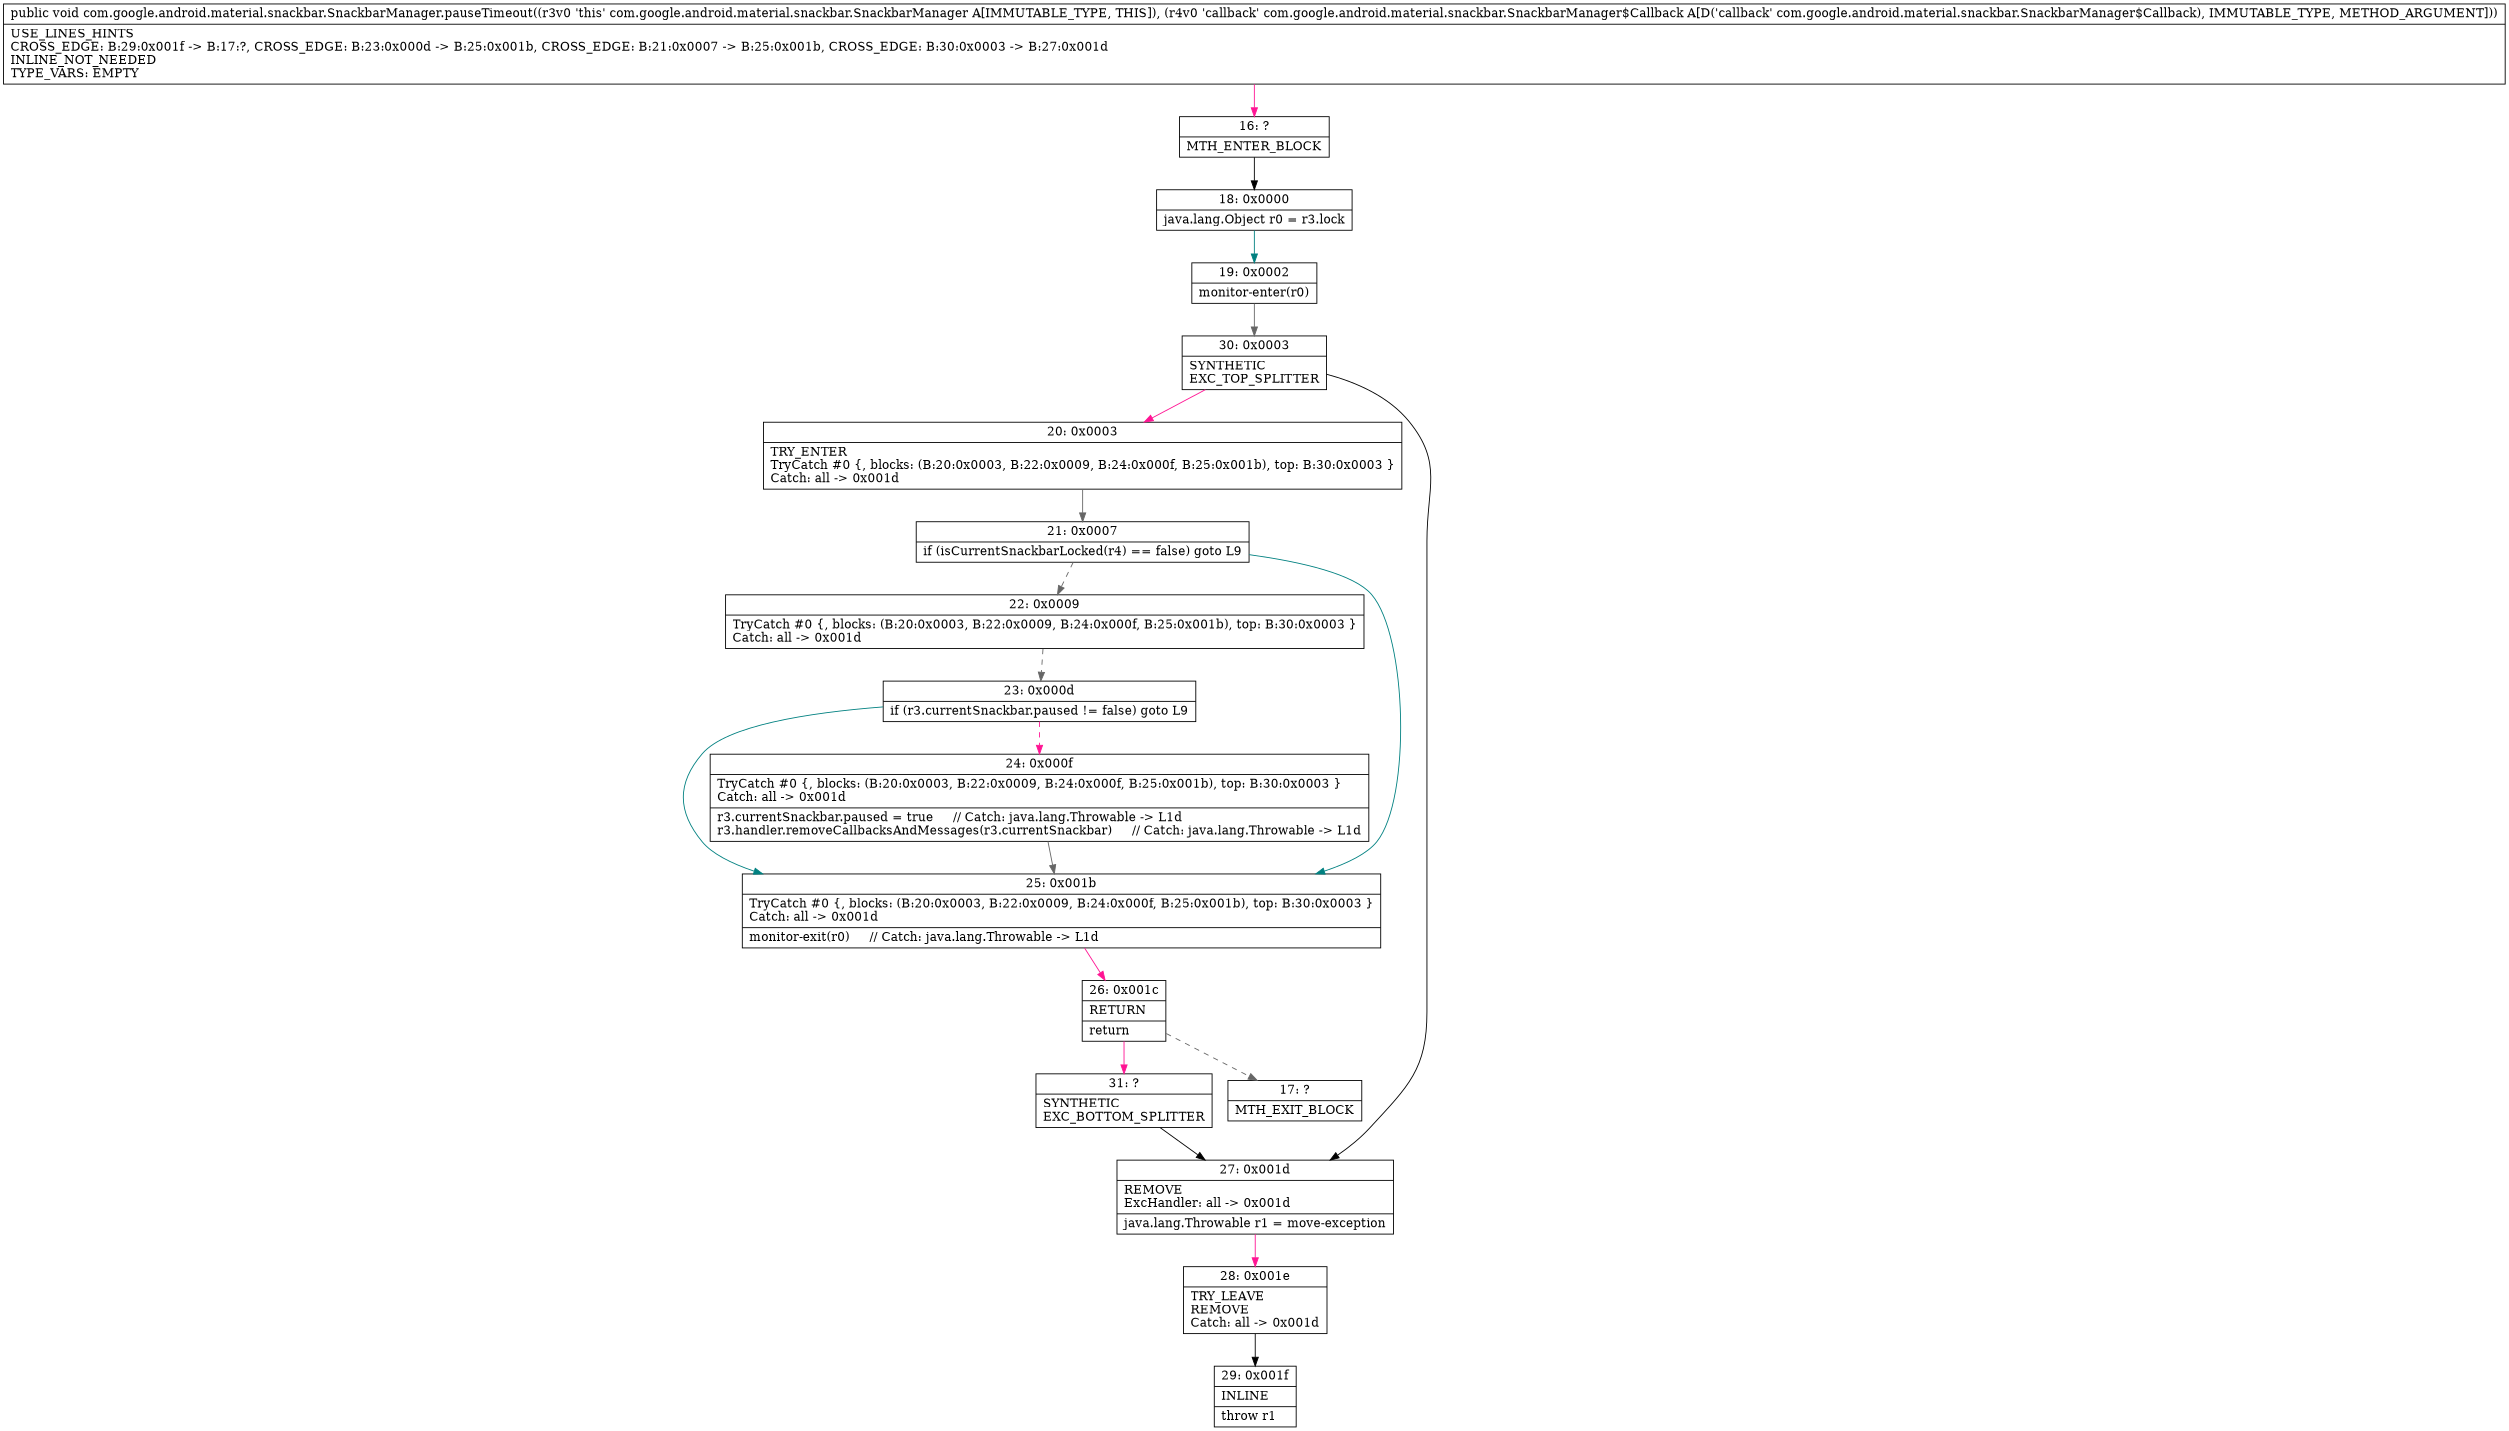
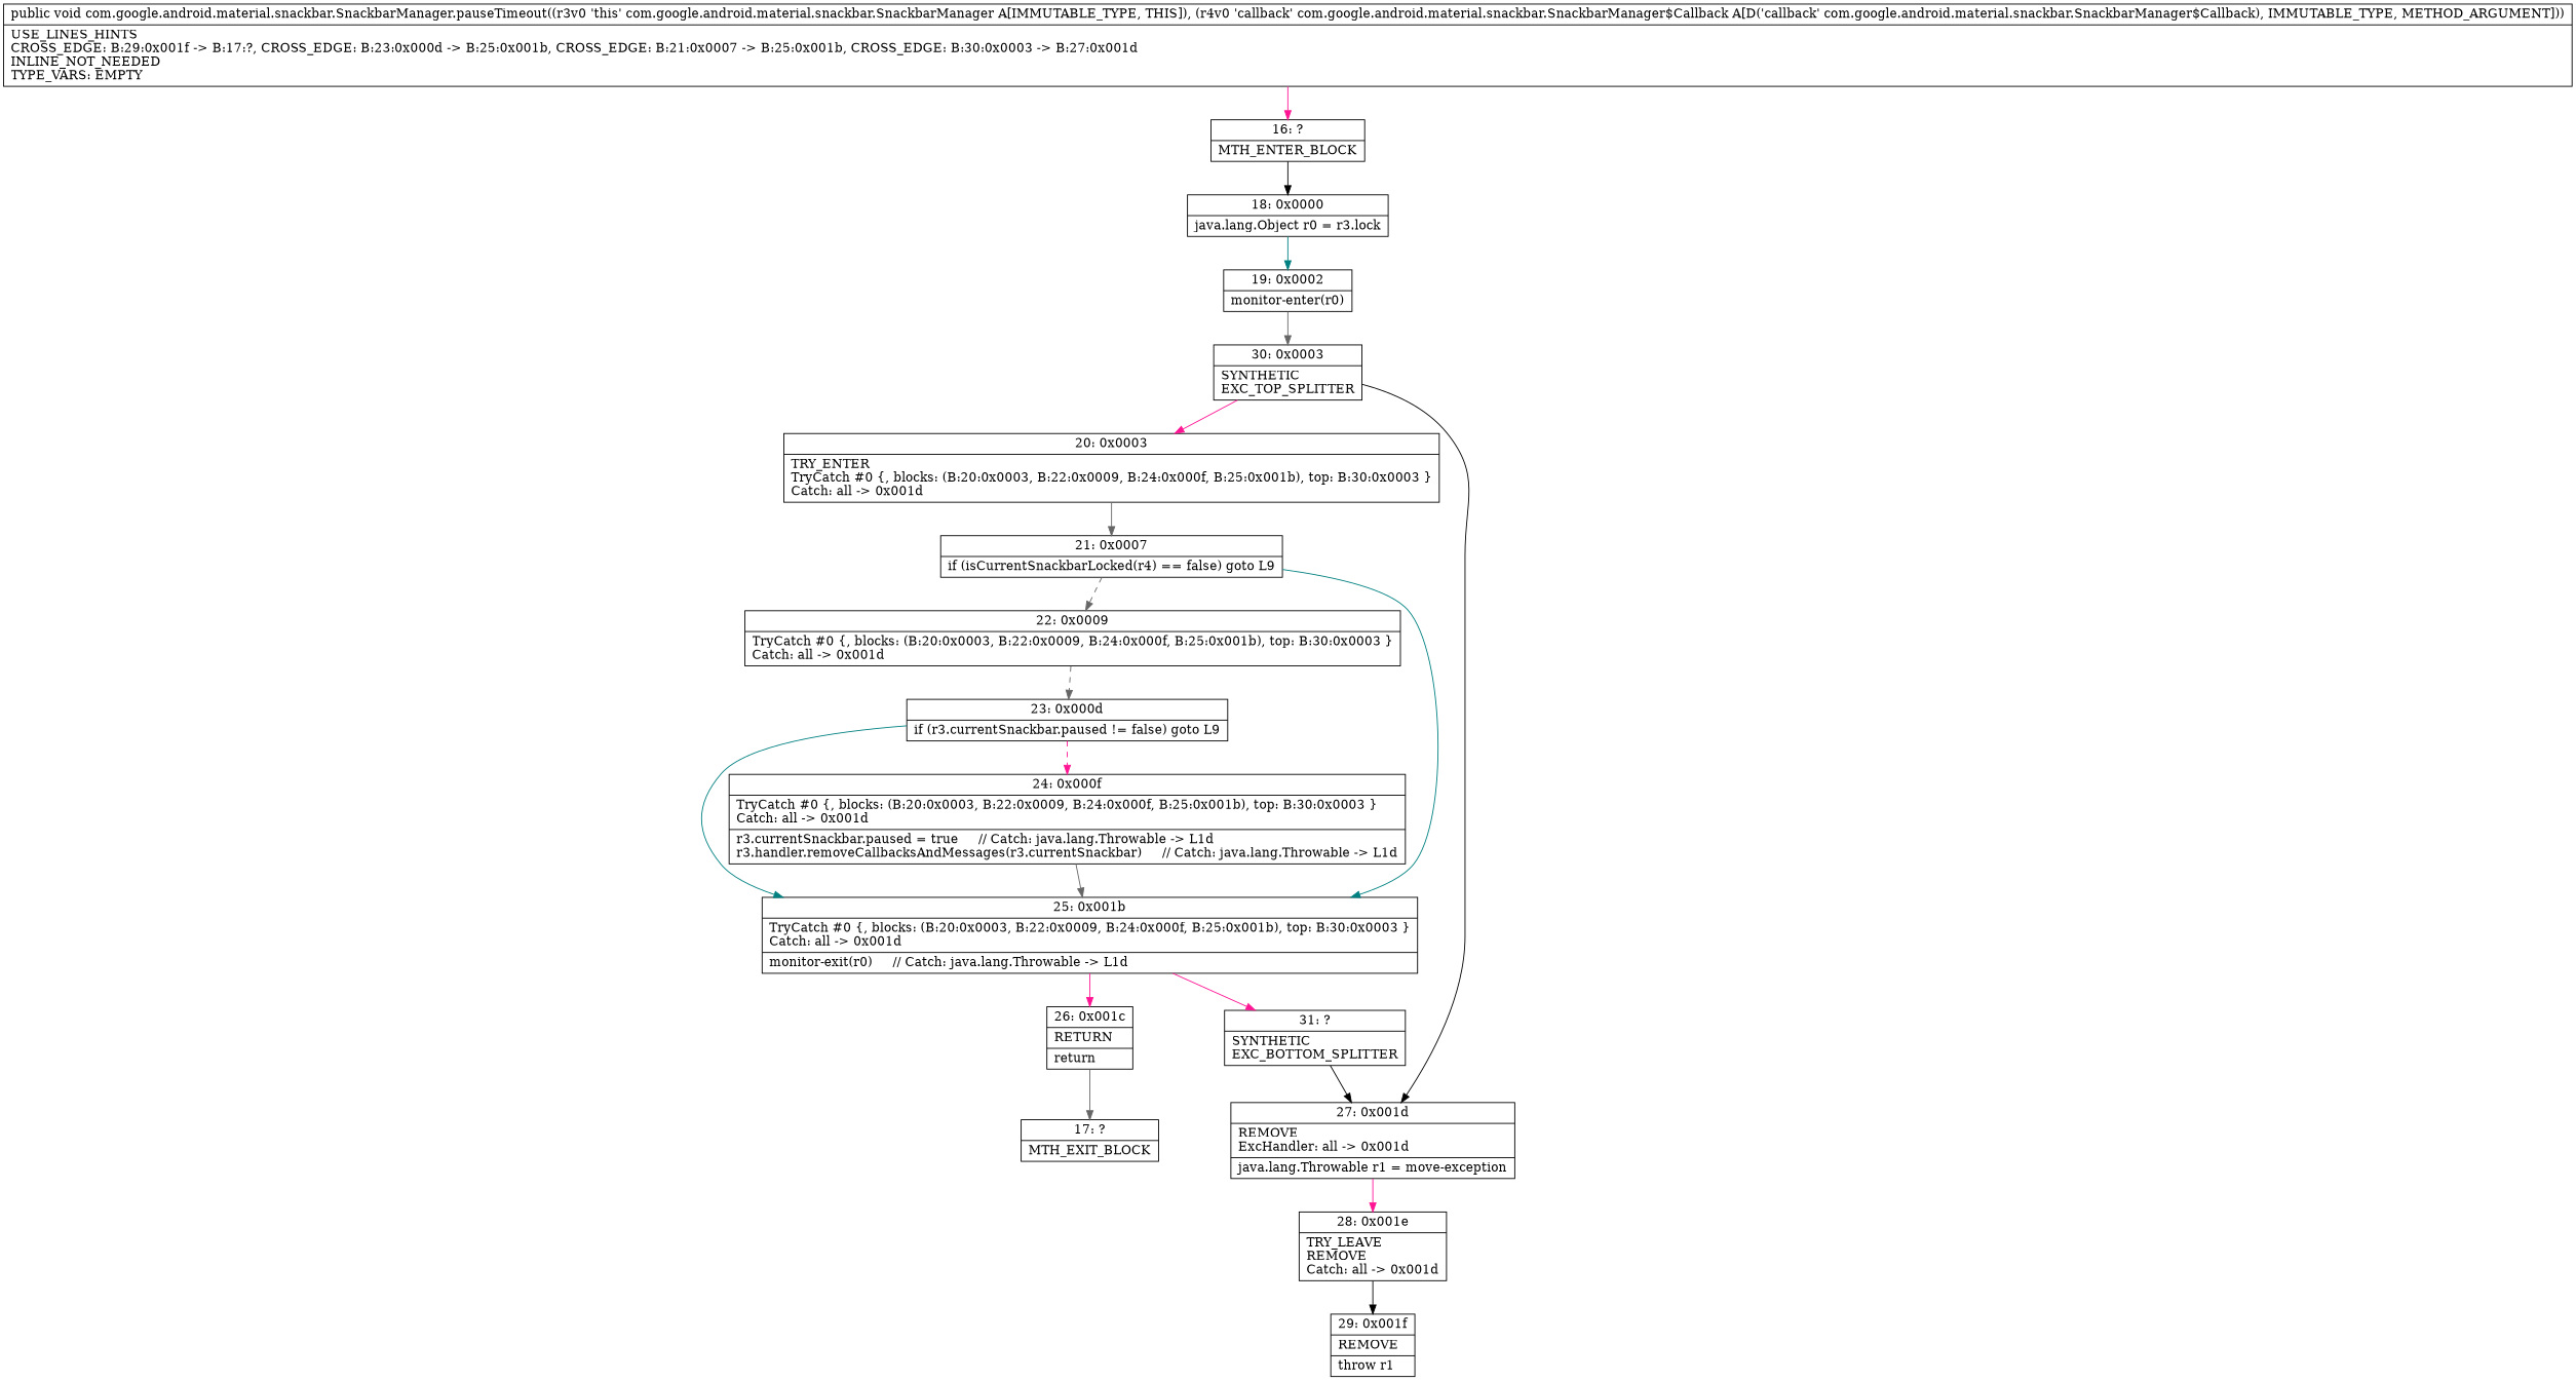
  digraph {
    node [shape=record]
    edge [color=gray40]
    n1 [label="{16\:\ ?|MTH_ENTER_BLOCK\l}"]
    n2 [label="{18\:\ 0x0000|java.lang.Object r0 = r3.lock\l}"]
    n3 [label="{19\:\ 0x0002|monitor\-enter(r0)\l}"]
    n4 [label="{30\:\ 0x0003|SYNTHETIC\lEXC_TOP_SPLITTER\l}"]
    n5 [label="{20\:\ 0x0003|TRY_ENTER\lTryCatch #0 \{, blocks: (B:20:0x0003, B:22:0x0009, B:24:0x000f, B:25:0x001b), top: B:30:0x0003 \}\lCatch: all \-\> 0x001d\l}"]
    n6 [label="{27\:\ 0x001d|REMOVE\lExcHandler: all \-\> 0x001d\l|java.lang.Throwable r1 = move\-exception\l}"]
    n7 [label="{21\:\ 0x0007|if (isCurrentSnackbarLocked(r4) == false) goto L9\l}"]
    n8 [label="{28\:\ 0x001e|TRY_LEAVE\lREMOVE\lCatch: all \-\> 0x001d\l}"]
    n9 [label="{22\:\ 0x0009|TryCatch #0 \{, blocks: (B:20:0x0003, B:22:0x0009, B:24:0x000f, B:25:0x001b), top: B:30:0x0003 \}\lCatch: all \-\> 0x001d\l}"]
    n10 [label="{25\:\ 0x001b|TryCatch #0 \{, blocks: (B:20:0x0003, B:22:0x0009, B:24:0x000f, B:25:0x001b), top: B:30:0x0003 \}\lCatch: all \-\> 0x001d\l|monitor\-exit(r0)     \/\/ Catch: java.lang.Throwable \-\> L1d\l}"]
    n11 [label="{23\:\ 0x000d|if (r3.currentSnackbar.paused != false) goto L9\l}"]
    n12 [label="{26\:\ 0x001c|RETURN\l|return\l}"]
    n13 [label="{31\:\ ?|SYNTHETIC\lEXC_BOTTOM_SPLITTER\l}"]
    n14 [label="{24\:\ 0x000f|TryCatch #0 \{, blocks: (B:20:0x0003, B:22:0x0009, B:24:0x000f, B:25:0x001b), top: B:30:0x0003 \}\lCatch: all \-\> 0x001d\l|r3.currentSnackbar.paused = true     \/\/ Catch: java.lang.Throwable \-\> L1d\lr3.handler.removeCallbacksAndMessages(r3.currentSnackbar)     \/\/ Catch: java.lang.Throwable \-\> L1d\l}"]
    n15 [label="{17\:\ ?|MTH_EXIT_BLOCK\l}"]
-   n16 [label="{29\:\ 0x001f|INLINE\l|throw r1\l}"]
+   n16 [label="{29\:\ 0x001f|REMOVE\l|throw r1\l}"]
    n17 [label="{public void com.google.android.material.snackbar.SnackbarManager.pauseTimeout((r3v0 'this' com.google.android.material.snackbar.SnackbarManager A[IMMUTABLE_TYPE, THIS]), (r4v0 'callback' com.google.android.material.snackbar.SnackbarManager$Callback A[D('callback' com.google.android.material.snackbar.SnackbarManager$Callback), IMMUTABLE_TYPE, METHOD_ARGUMENT]))  | USE_LINES_HINTS\lCROSS_EDGE: B:29:0x001f \-\> B:17:?, CROSS_EDGE: B:23:0x000d \-\> B:25:0x001b, CROSS_EDGE: B:21:0x0007 \-\> B:25:0x001b, CROSS_EDGE: B:30:0x0003 \-\> B:27:0x001d\lINLINE_NOT_NEEDED\lTYPE_VARS: EMPTY\l}"]
    n1 -> n2 [color=black]
    n2 -> n3 [color=teal]
    n3 -> n4
    n4 -> n5 [color=deeppink]
    n4 -> n6 [color=black]
    n5 -> n7
    n6 -> n8 [color=deeppink]
    n7 -> n9 [style=dashed]
    n7 -> n10 [color=teal]
    n8 -> n16 [color=black]
    n9 -> n11 [style=dashed]
    n10 -> n12 [color=deeppink]
-   n12 -> n13 [color=deeppink]
+   n10 -> n13 [color=deeppink]
    n11 -> n10 [color=teal]
    n11 -> n14 [color=deeppink style=dashed]
-   n12 -> n15 [style=dashed]
+   n12 -> n15
    n13 -> n6 [color=black]
    n14 -> n10
    n17 -> n1 [color=deeppink]
  }
